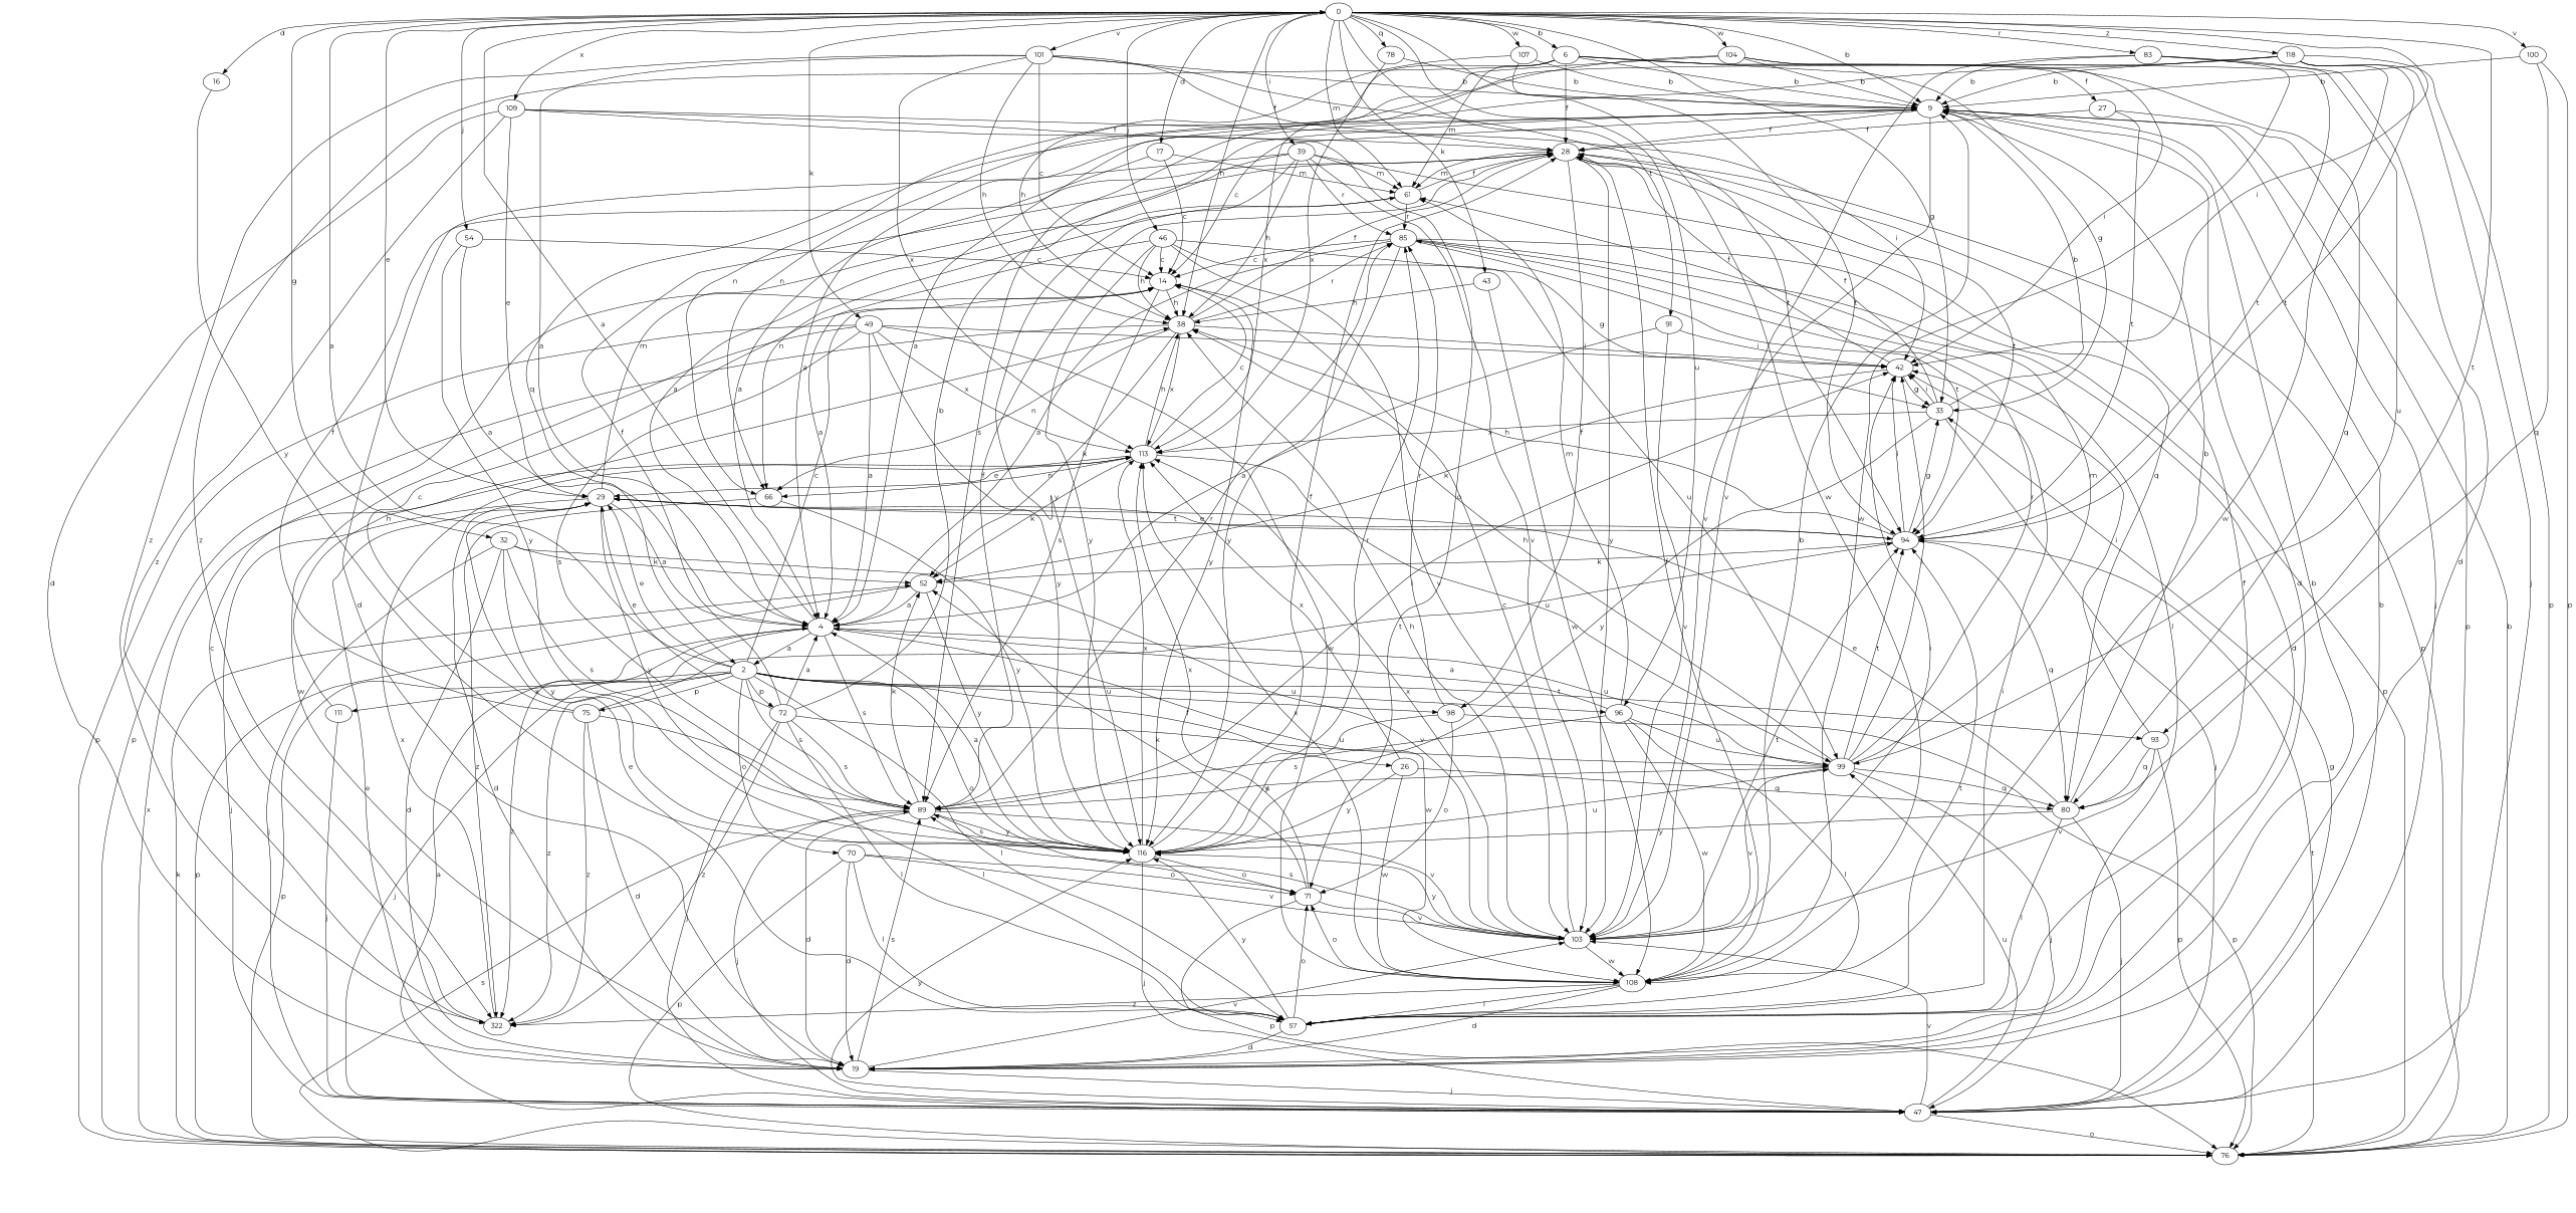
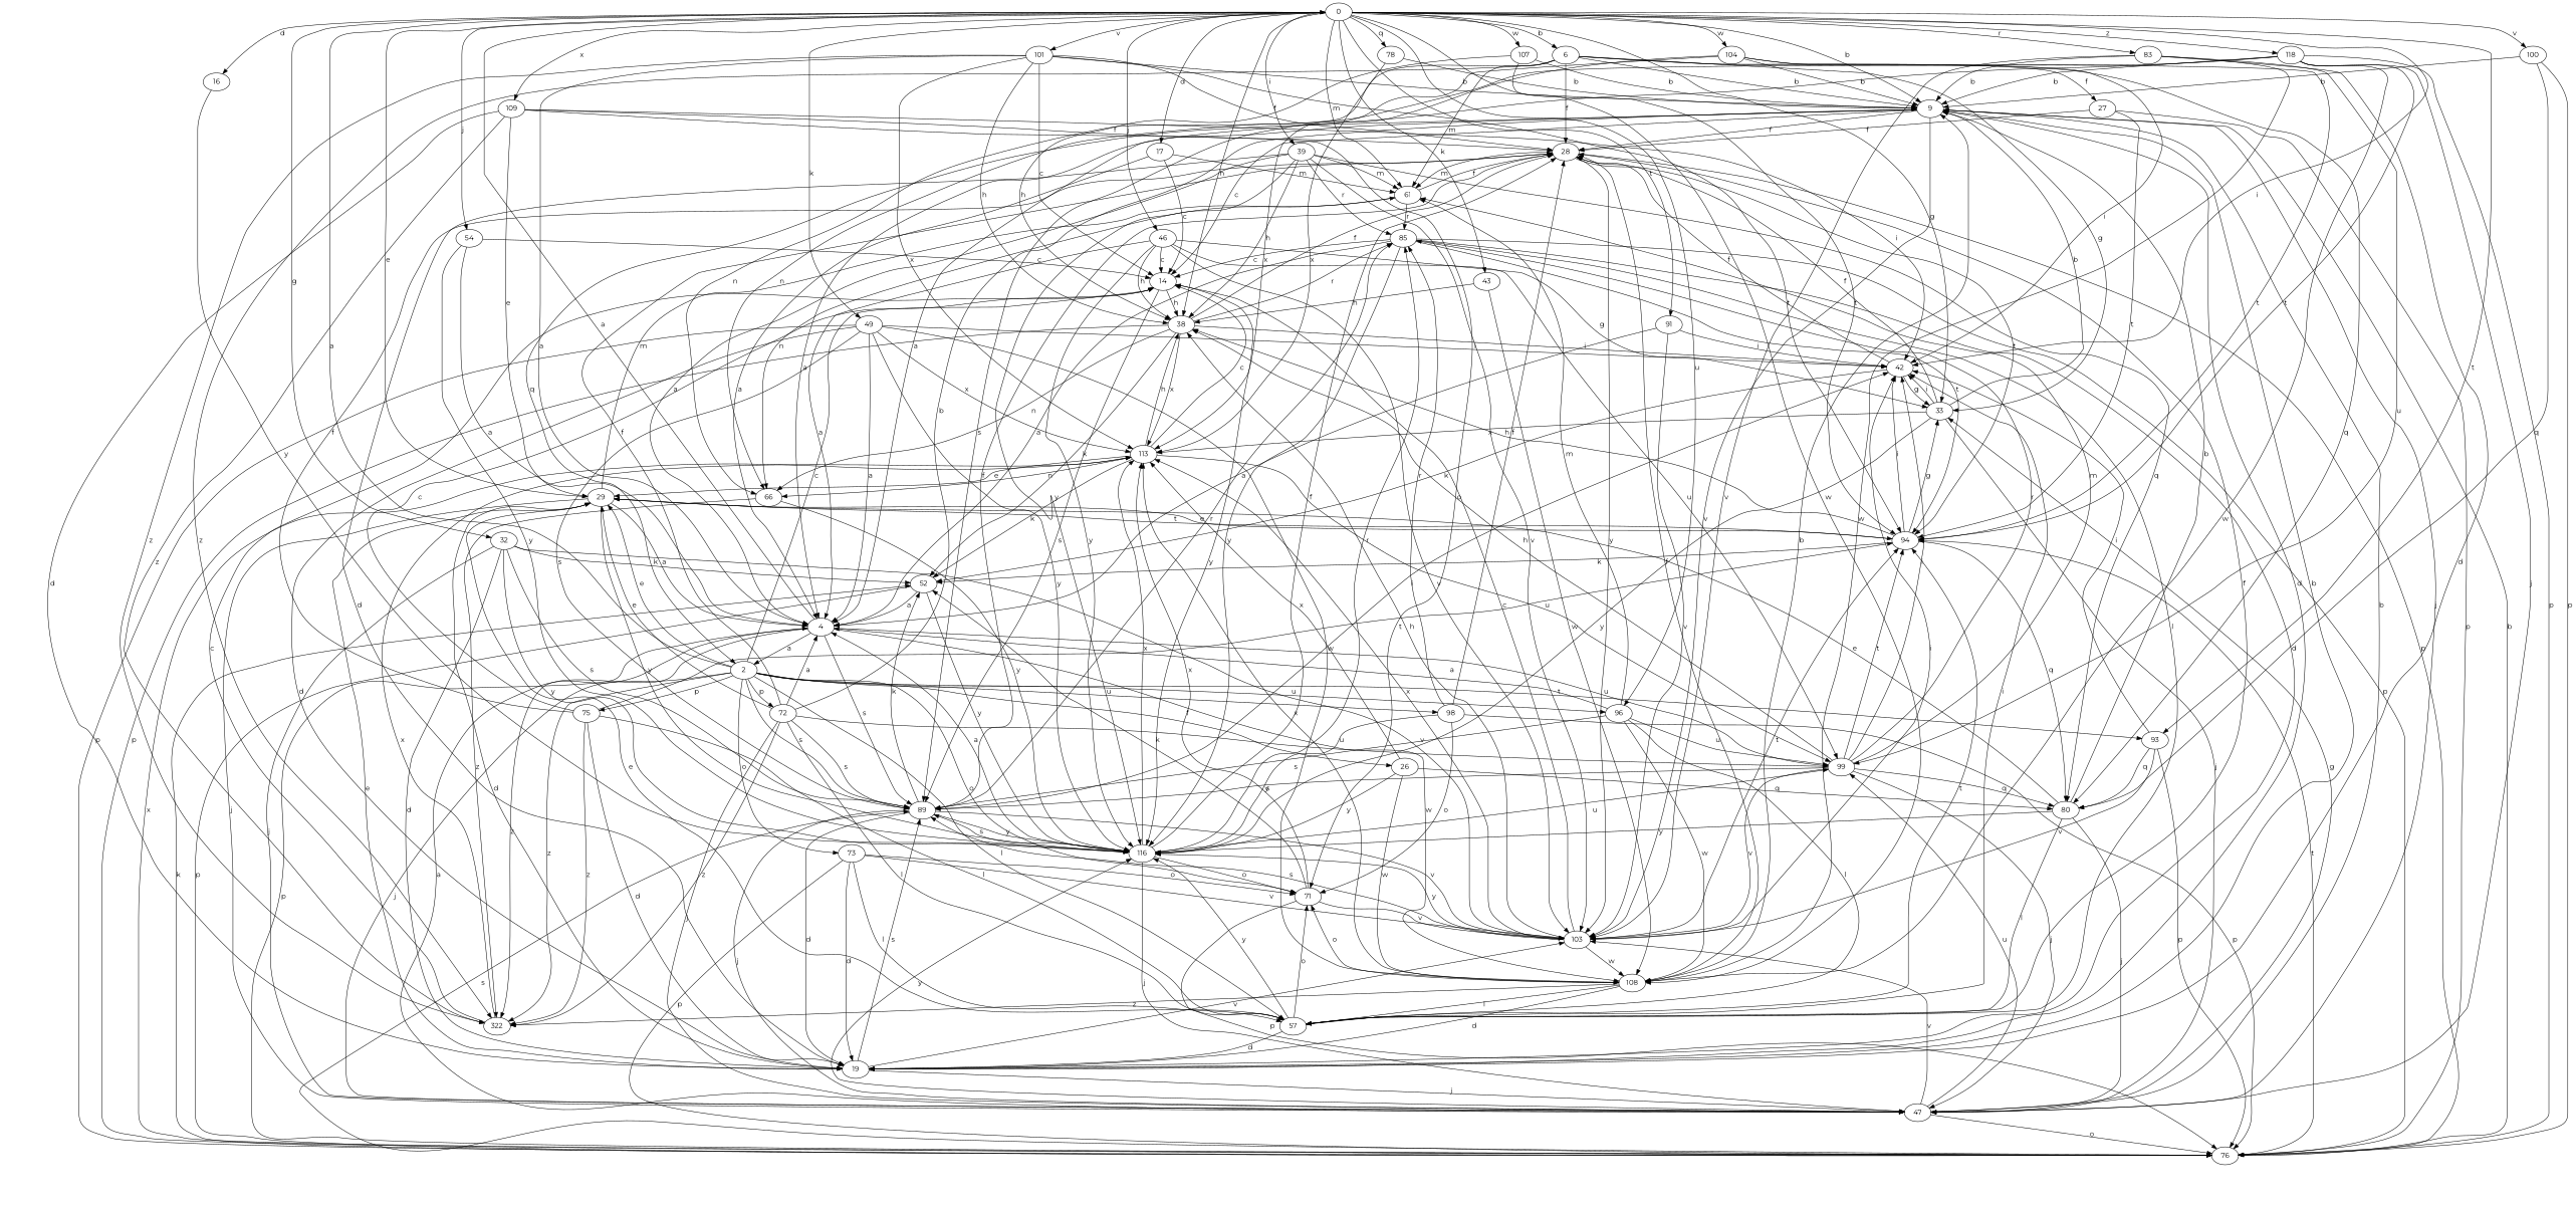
  strict digraph {
    fontname=Montserrat
    node [fontname=Montserrat]
    edge [fontname=Montserrat]
    0
    6
    9
    16
    17
    n6 [label=29]
    32
    33
    38
    39
    42
    n12 [label=54]
    46
    n14 [label=43]
    49
    61
    78
    83
    91
    93
    96
    100
    101
    104
    107
    108
    109
    118
    n29 [label=322]
    27
    28
    66
    80
    2
    14
    47
    4
    19
    103
    116
    94
    89
    52
    113
    76
    85
    99
    57
    71
    26
-   70
+   70 [label=73]
    72
    75
    98
-   111
    0 -> 6 [label=b]
    0 -> 9 [label=b]
    0 -> 16 [label=d]
    0 -> 17 [label=d]
    0 -> n6 [label=e]
    0 -> 32 [label=g]
    0 -> 33 [label=g]
    0 -> 38 [label=h]
    0 -> 39 [label=i]
    0 -> 42 [label=i]
    0 -> n12 [label=j]
    0 -> 46 [label=j]
    0 -> n14 [label=k]
    0 -> 49 [label=k]
    0 -> 61 [label=m]
    0 -> 78 [label=q]
    0 -> 83 [label=r]
    0 -> 91 [label=t]
    0 -> 93 [label=t]
    0 -> 96 [label=u]
    0 -> 100 [label=v]
    0 -> 101 [label=v]
    0 -> 104 [label=w]
    0 -> 107 [label=w]
    0 -> 108 [label=w]
    0 -> 109 [label=x]
    0 -> 118 [label=z]
    6 -> 9 [label=b]
    6 -> 33 [label=g]
    6 -> 61 [label=m]
    6 -> n29 [label=z]
    6 -> 27 [label=f]
    6 -> 28 [label=f]
    6 -> 66 [label=n]
    6 -> 80 [label=q]
    9 -> 28 [label=f]
    9 -> 2 [label=q]
    9 -> 14 [label=c]
    9 -> 47 [label=j]
    9 -> 4 [label=a]
    9 -> 19 [label=d]
    9 -> 103 [label=v]
    16 -> 116 [label=y]
    17 -> 61 [label=m]
    17 -> 14 [label=c]
    17 -> 4 [label=a]
    n6 -> 61 [label=m]
    n6 -> 47 [label=j]
    n6 -> 4 [label=a]
    n6 -> 19 [label=d]
    n6 -> 116 [label=y]
    n6 -> 94 [label=t]
    32 -> 47 [label=j]
    32 -> 19 [label=d]
    32 -> 103 [label=v]
    32 -> 116 [label=y]
    32 -> 89 [label=s]
    32 -> 52 [label=k]
    33 -> 9 [label=b]
    33 -> 42 [label=i]
    33 -> 28 [label=f]
    33 -> 47 [label=j]
    33 -> 116 [label=y]
    33 -> 113 [label=x]
    38 -> 42 [label=i]
    38 -> 28 [label=f]
    38 -> 66 [label=n]
    38 -> 52 [label=k]
    38 -> 113 [label=x]
    38 -> 76 [label=p]
    38 -> 85 [label=r]
    39 -> 38 [label=h]
    39 -> 61 [label=m]
    39 -> 80 [label=q]
    39 -> 4 [label=a]
    39 -> 19 [label=d]
    39 -> 103 [label=v]
    39 -> 116 [label=y]
    39 -> 85 [label=r]
    42 -> 33 [label=g]
    42 -> 28 [label=f]
    42 -> 52 [label=k]
    n12 -> 14 [label=c]
    n12 -> 4 [label=a]
    n12 -> 116 [label=y]
    46 -> 33 [label=g]
    46 -> 38 [label=h]
    46 -> 14 [label=c]
    46 -> 4 [label=a]
    46 -> 103 [label=v]
    46 -> 116 [label=y]
    46 -> 99 [label=u]
    n14 -> 38 [label=h]
    n14 -> 108 [label=w]
    49 -> 42 [label=i]
    49 -> 108 [label=w]
    49 -> 4 [label=a]
-   49 -> 19 [label=w]
+   49 -> 19 [label=d]
    49 -> 116 [label=y]
    49 -> 89 [label=s]
    49 -> 113 [label=x]
    49 -> 76 [label=p]
    61 -> 28 [label=f]
    61 -> 66 [label=n]
    61 -> 85 [label=r]
    78 -> 9 [label=b]
    78 -> 113 [label=x]
    83 -> 9 [label=b]
    83 -> 108 [label=w]
    83 -> 19 [label=d]
    83 -> 103 [label=v]
    83 -> 99 [label=u]
    91 -> 42 [label=i]
    91 -> 4 [label=a]
    91 -> 103 [label=v]
    93 -> 42 [label=i]
    93 -> 80 [label=q]
    93 -> 103 [label=v]
    93 -> 76 [label=p]
    96 -> 61 [label=m]
    96 -> 108 [label=w]
    96 -> 4 [label=a]
    96 -> 89 [label=s]
    96 -> 99 [label=u]
    96 -> 57 [label=l]
    100 -> 9 [label=b]
    100 -> 80 [label=q]
    100 -> 76 [label=p]
    101 -> 9 [label=b]
    101 -> 38 [label=h]
    101 -> n29 [label=z]
    101 -> 28 [label=f]
    101 -> 14 [label=c]
    101 -> 4 [label=a]
    101 -> 94 [label=t]
    101 -> 113 [label=x]
    104 -> 9 [label=b]
    104 -> 42 [label=i]
    104 -> 94 [label=t]
    104 -> 89 [label=s]
    104 -> 113 [label=x]
    107 -> 9 [label=b]
    107 -> 38 [label=h]
    107 -> 94 [label=t]
    108 -> 9 [label=b]
    108 -> n29 [label=z]
    108 -> 28 [label=f]
    108 -> 19 [label=d]
    108 -> 113 [label=x]
    108 -> 57 [label=l]
    108 -> 71 [label=o]
    109 -> n6 [label=e]
    109 -> 42 [label=i]
    109 -> n29 [label=z]
    109 -> 28 [label=f]
    109 -> 19 [label=d]
    109 -> 71 [label=o]
    118 -> 9 [label=b]
    118 -> 108 [label=w]
    118 -> 66 [label=n]
    118 -> 47 [label=j]
    118 -> 4 [label=a]
    118 -> 94 [label=t]
    118 -> 76 [label=p]
    n29 -> 14 [label=c]
    n29 -> 113 [label=x]
    27 -> 28 [label=f]
    27 -> 94 [label=t]
    27 -> 76 [label=p]
    28 -> 61 [label=m]
    28 -> 103 [label=y]
    28 -> 94 [label=t]
    28 -> 76 [label=p]
    66 -> n29 [label=z]
    66 -> 116 [label=y]
    80 -> 9 [label=b]
    80 -> n6 [label=e]
    80 -> 47 [label=j]
    80 -> 116 [label=y]
    80 -> 57 [label=l]
    2 -> 0 [label=a]
    2 -> n6 [label=e]
    2 -> 93 [label=t]
    2 -> 96 [label=u]
    2 -> n29 [label=z]
    2 -> 14 [label=c]
    2 -> 47 [label=j]
    2 -> 89 [label=s]
    2 -> 57 [label=l]
    2 -> 71 [label=o]
    2 -> 26 [label=f]
    2 -> 70 [label=o]
    2 -> 72 [label=p]
    2 -> 75 [label=p]
    2 -> 98 [label=u]
-   2 -> 111 [label=x]
    14 -> 38 [label=h]
    14 -> 116 [label=y]
    14 -> 89 [label=s]
    47 -> 9 [label=b]
    47 -> 33 [label=g]
    47 -> 4 [label=a]
    47 -> 103 [label=v]
    47 -> 116 [label=y]
    47 -> 76 [label=o]
    47 -> 99 [label=u]
    4 -> 0 [label=a]
    4 -> 108 [label=w]
    4 -> n29 [label=z]
    4 -> 2 [label=a]
    4 -> 89 [label=s]
    4 -> 76 [label=p]
    4 -> 99 [label=u]
    19 -> 9 [label=b]
    19 -> n6 [label=e]
    19 -> 47 [label=j]
    19 -> 103 [label=v]
    19 -> 89 [label=s]
    103 -> 38 [label=h]
    103 -> 42 [label=i]
    103 -> 108 [label=w]
    103 -> 14 [label=c]
    103 -> 116 [label=y]
    103 -> 94 [label=t]
    103 -> 89 [label=s]
    103 -> 113 [label=x]
    116 -> 28 [label=f]
    116 -> 47 [label=j]
    116 -> 4 [label=a]
    116 -> 89 [label=s]
    116 -> 113 [label=x]
    116 -> 85 [label=r]
    116 -> 99 [label=u]
    116 -> 71 [label=o]
    94 -> n6 [label=e]
    94 -> 33 [label=g]
    94 -> 38 [label=h]
    94 -> 42 [label=i]
    94 -> 80 [label=q]
    94 -> 52 [label=k]
    89 -> 42 [label=i]
    89 -> 28 [label=f]
    89 -> 47 [label=j]
    89 -> 19 [label=d]
    89 -> 103 [label=v]
    89 -> 116 [label=y]
    89 -> 52 [label=k]
    89 -> 85 [label=r]
    52 -> 4 [label=a]
    52 -> 116 [label=y]
    52 -> 76 [label=p]
    113 -> n6 [label=e]
    113 -> 38 [label=h]
    113 -> 66 [label=n]
    113 -> 14 [label=c]
    113 -> 52 [label=k]
    113 -> 99 [label=u]
    76 -> 9 [label=b]
    76 -> 94 [label=t]
    76 -> 89 [label=s]
    76 -> 52 [label=k]
    76 -> 113 [label=x]
    85 -> 14 [label=c]
    85 -> 4 [label=a]
    85 -> 19 [label=d]
    85 -> 116 [label=y]
    85 -> 94 [label=t]
    85 -> 76 [label=p]
    85 -> 57 [label=l]
    99 -> 38 [label=h]
    99 -> 42 [label=i]
    99 -> 61 [label=m]
    99 -> 80 [label=q]
    99 -> 47 [label=j]
    99 -> 103 [label=v]
    99 -> 94 [label=t]
    99 -> 89 [label=s]
    99 -> 85 [label=r]
    57 -> n6 [label=e]
    57 -> 42 [label=i]
    57 -> 28 [label=f]
    57 -> 19 [label=d]
    57 -> 116 [label=y]
    57 -> 94 [label=t]
    57 -> 71 [label=o]
    71 -> 103 [label=v]
    71 -> 52 [label=k]
    71 -> 113 [label=x]
    71 -> 76 [label=p]
    26 -> 108 [label=w]
    26 -> 80 [label=q]
    26 -> 116 [label=y]
    26 -> 113 [label=x]
    70 -> 19 [label=d]
    70 -> 103 [label=v]
    70 -> 76 [label=p]
    70 -> 57 [label=l]
    70 -> 71 [label=o]
    72 -> 9 [label=b]
    72 -> n6 [label=e]
    72 -> n29 [label=z]
    72 -> 28 [label=f]
    72 -> 47 [label=j]
    72 -> 4 [label=a]
    72 -> 89 [label=s]
    72 -> 99 [label=u]
    72 -> 57 [label=l]
    75 -> n29 [label=z]
    75 -> 28 [label=f]
    75 -> 14 [label=c]
    75 -> 19 [label=d]
    75 -> 94 [label=t]
    75 -> 57 [label=l]
-   28 -> 98 [label=f]
+   98 -> 28 [label=f]
    98 -> 116 [label=y]
    98 -> 76 [label=p]
    98 -> 85 [label=r]
    98 -> 71 [label=o]
-   111 -> 38 [label=h]
-   111 -> 47 [label=j]
  }
